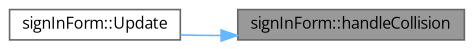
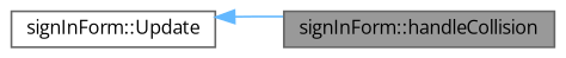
  digraph {
    rankdir=RL
    fontname="Open Sans"
    node [fontname="Open Sans" fontsize=10 shape=box style=filled]
    n1 [color=gray40 fillcolor=grey60 fontcolor=black height=0.2 label="signInForm::handleCollision" width=0.4]
    n2 [color=grey40 fillcolor=white height=0.2 label="signInForm::Update" width=0.4]
-   n1 -> n2 [color=steelblue1 dir=back fontname="Open Sans" fontsize=10 labelfontname=Helvetica labelfontsize=10 style=solid]
+   n2 -> n1 [color=steelblue1 dir=back fontname="Open Sans" fontsize=10 labelfontname=Helvetica labelfontsize=10 style=solid]
  }
